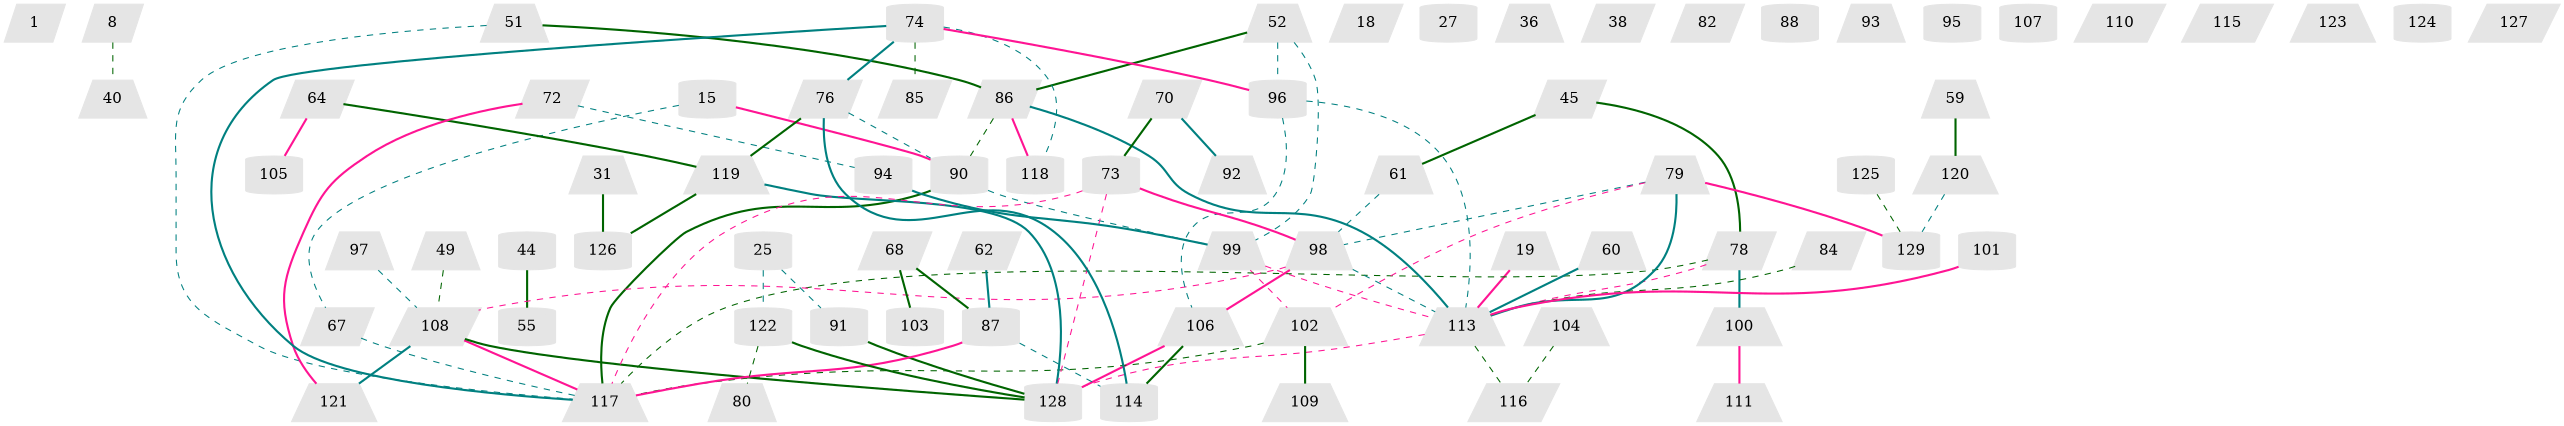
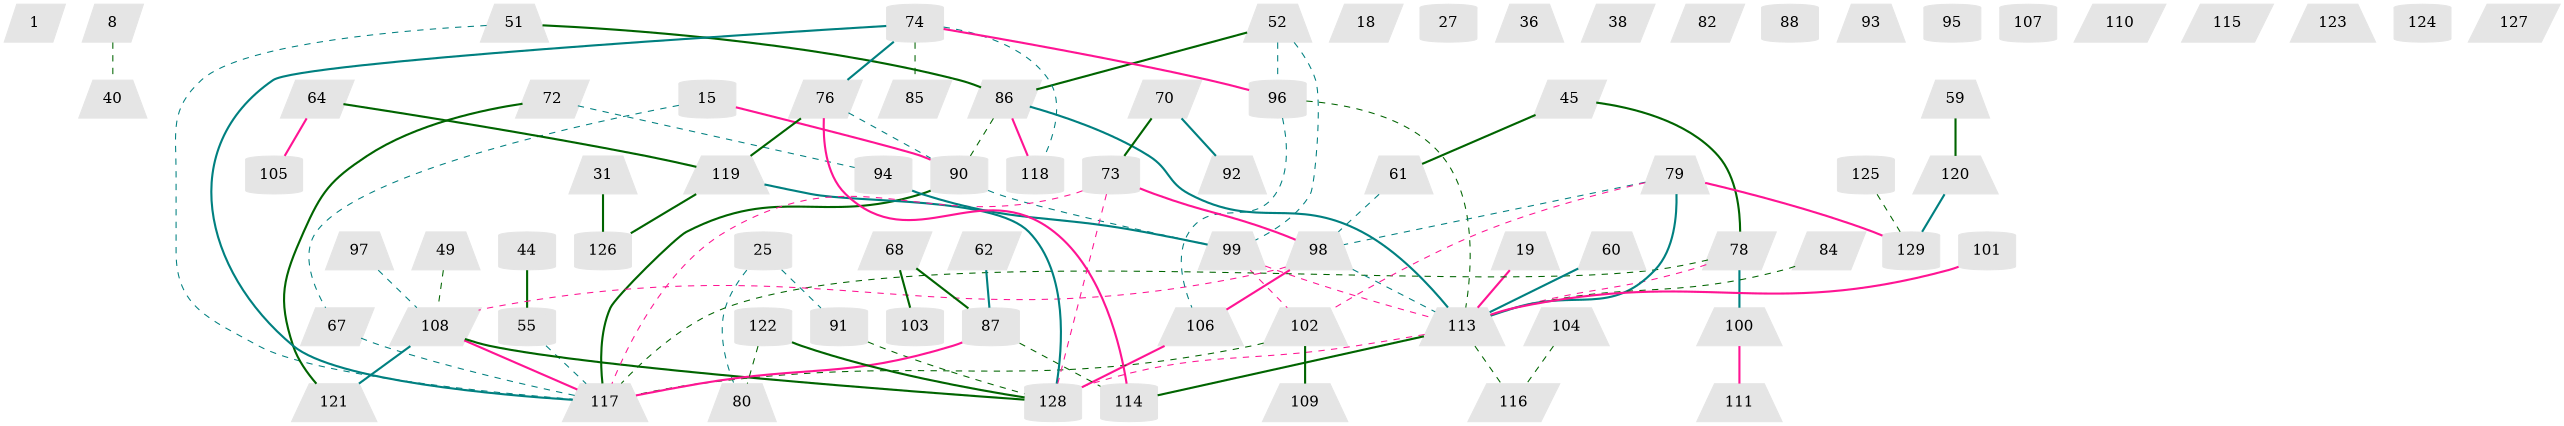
  graph {
    node [color=gray90 shape=trapezium style=filled]
    edge [color=teal style=bold]
    1 [shape=parallelogram]
    8 [shape=parallelogram]
    40
    15 [shape=cylinder]
    67 [shape=parallelogram]
    90 [shape=cylinder super="+66"]
    117 [super="+20+53+71+112"]
    99 [super="+43"]
    18 [shape=parallelogram]
    113 [super="+6+58+16+81"]
    128 [shape=cylinder super="+4+46+56+57"]
    114 [shape=cylinder super="+83"]
    116 [shape=parallelogram]
    19
    25 [shape=cylinder]
    80
    91 [shape=cylinder]
    27 [shape=cylinder]
    126 [shape=cylinder]
    31
    36
    38 [shape=parallelogram]
    44 [shape=cylinder]
    55 [shape=cylinder]
    45 [shape=parallelogram]
    61
    78 [shape=parallelogram]
    98 [super="+65"]
    100
    49 [super="+28"]
    108 [shape=parallelogram]
    121
    86 [shape=parallelogram]
    51
    118 [shape=cylinder]
    52
    96 [shape=cylinder super="+37+29"]
    106 [super="+63"]
    102 [super="+32"]
    120 [super="+21"]
    129 [shape=cylinder super="+48+54"]
    59
    60
    87 [shape=cylinder super="+22"]
    62 [shape=parallelogram]
    64 [shape=parallelogram]
    105 [shape=cylinder]
    119
    68 [shape=parallelogram]
    103 [shape=cylinder]
    73 [shape=cylinder super="+3"]
    70 [shape=parallelogram]
    92
    72 [shape=parallelogram]
    94 [shape=cylinder]
    74 [shape=cylinder super="+7"]
    76 [shape=parallelogram]
    85 [shape=parallelogram]
    111
    79 [super="+10"]
    109
    82 [shape=parallelogram]
    84 [shape=parallelogram]
    88 [shape=cylinder]
    93
    95 [shape=cylinder]
    97 [super="+69"]
    101 [shape=cylinder]
    104
    107 [shape=cylinder]
    110 [shape=parallelogram]
    115 [shape=parallelogram]
    122 [shape=cylinder]
    123
    124 [shape=cylinder]
    125 [shape=cylinder]
    127 [shape=parallelogram]
    8 -- 40 [color=darkgreen style=dashed]
    15 -- 67 [style=dashed]
    15 -- 90 [color=deeppink]
    67 -- 117 [style=dashed]
    90 -- 117 [color=darkgreen]
    90 -- 99 [style=dashed]
    99 -- 113 [color=deeppink style=dashed]
    99 -- 102 [color=deeppink style=dashed]
    113 -- 128 [color=deeppink style=dashed weight=2]
-   106 -- 114 [color=darkgreen]
+   113 -- 114 [color=darkgreen]
    113 -- 116 [color=darkgreen style=dashed]
    19 -- 113 [color=deeppink]
-   25 -- 122 [style=dashed]
+   25 -- 80 [style=dashed]
    25 -- 91 [style=dashed]
-   91 -- 128 [color=darkgreen]
+   91 -- 128 [color=darkgreen style=dashed]
    31 -- 126 [color=darkgreen]
    44 -- 55 [color=darkgreen]
+   55 -- 117 [style=dashed]
    45 -- 61 [color=darkgreen]
    45 -- 78 [color=darkgreen]
    61 -- 98 [style=dashed]
    78 -- 117 [color=darkgreen style=dashed]
    78 -- 113 [color=deeppink style=dashed]
    78 -- 100
    98 -- 113 [style=dashed]
    98 -- 108 [color=deeppink style=dashed weight=2]
    98 -- 106 [color=deeppink]
    100 -- 111 [color=deeppink]
    49 -- 108 [color=darkgreen style=dashed]
    108 -- 117 [color=deeppink]
    108 -- 128 [color=darkgreen]
    108 -- 121
    86 -- 90 [color=darkgreen style=dashed weight=2]
    86 -- 113
    86 -- 118 [color=deeppink]
    51 -- 117 [style=dashed]
    51 -- 86 [color=darkgreen]
    52 -- 99 [style=dashed]
    52 -- 86 [color=darkgreen]
    52 -- 96 [style=dashed]
-   96 -- 113 [style=dashed]
+   96 -- 113 [color=darkgreen style=dashed]
    96 -- 106 [style=dashed]
    106 -- 128 [color=deeppink weight=2]
    102 -- 117 [color=darkgreen style=dashed]
    102 -- 109 [color=darkgreen]
-   120 -- 129 [style=dashed]
+   120 -- 129
    59 -- 120 [color=darkgreen]
    60 -- 113
    87 -- 117 [color=deeppink weight=2]
-   87 -- 114 [style=dashed weight=2]
+   87 -- 114 [color=darkgreen style=dashed weight=2]
    62 -- 87
    64 -- 105 [color=deeppink]
    64 -- 119 [color=darkgreen]
    119 -- 128
    119 -- 126 [color=darkgreen]
    68 -- 87 [color=darkgreen]
    68 -- 103 [color=darkgreen]
    73 -- 117 [color=deeppink style=dashed weight=2]
    73 -- 128 [color=deeppink style=dashed]
    73 -- 98 [color=deeppink]
    70 -- 73 [color=darkgreen]
    70 -- 92
-   72 -- 121 [color=deeppink]
+   72 -- 121 [color=darkgreen]
    72 -- 94 [style=dashed]
    94 -- 99
    74 -- 117
    74 -- 118 [style=dashed]
    74 -- 96 [color=deeppink]
    74 -- 76
    74 -- 85 [color=darkgreen style=dashed]
    76 -- 90 [style=dashed]
-   76 -- 114 [weight=2]
+   76 -- 114 [color=deeppink weight=2]
    76 -- 119 [color=darkgreen]
    79 -- 113
    79 -- 98 [style=dashed]
    79 -- 102 [color=deeppink style=dashed]
    79 -- 129 [color=deeppink weight=2]
    84 -- 113 [color=darkgreen style=dashed]
    97 -- 108 [style=dashed weight=2]
    101 -- 113 [color=deeppink]
    104 -- 116 [color=darkgreen style=dashed]
    122 -- 128 [color=darkgreen]
    122 -- 80 [color=darkgreen style=dashed]
    125 -- 129 [color=darkgreen style=dashed]
  }
